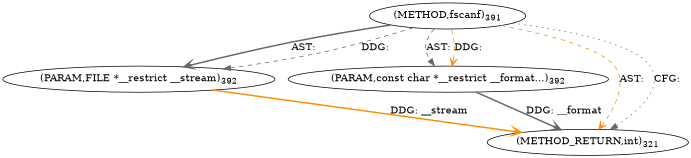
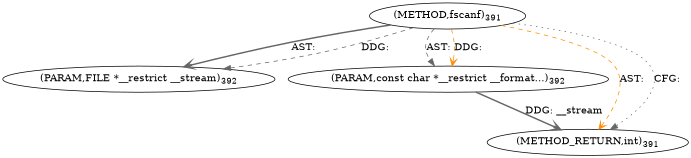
  digraph {
    edge [arrowhead=vee color=gray40 style=dashed]
    n1 [label=<(METHOD,fscanf)<SUB>391</SUB>>]
    n2 [label=<(PARAM,FILE *__restrict __stream)<SUB>392</SUB>>]
    n3 [label=<(PARAM,const char *__restrict __format...)<SUB>392</SUB>>]
-   n4 [label=<(METHOD_RETURN,int)<SUB>321</SUB>>]
+   n4 [label=<(METHOD_RETURN,int)<SUB>391</SUB>>]
    n1 -> n2 [label="AST: " style=bold]
    n1 -> n2 [arrowhead=normal label="DDG: "]
    n1 -> n3 [arrowhead=normal label="AST: "]
    n1 -> n3 [color=darkorange label="DDG: "]
    n1 -> n4 [color=darkorange label="AST: "]
    n1 -> n4 [arrowhead=normal label="CFG: " style=dotted]
-   n2 -> n4 [color=darkorange label="DDG: __stream" style=bold]
-   n3 -> n4 [label="DDG: __format" style=bold]
+   n3 -> n4 [label="DDG: __stream" style=bold]
  }
